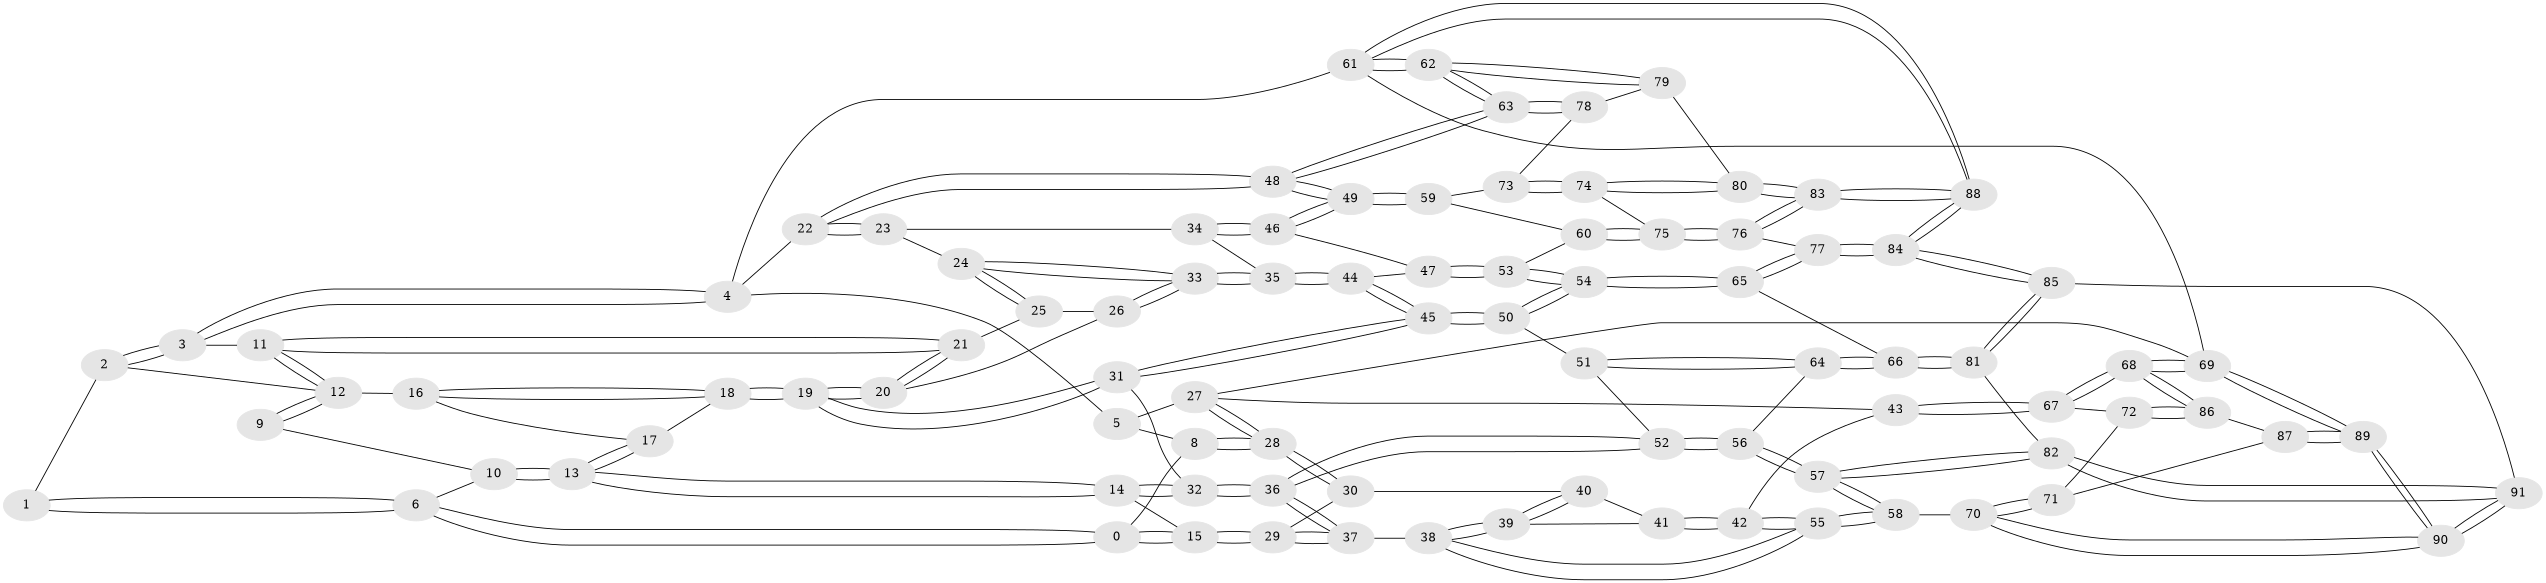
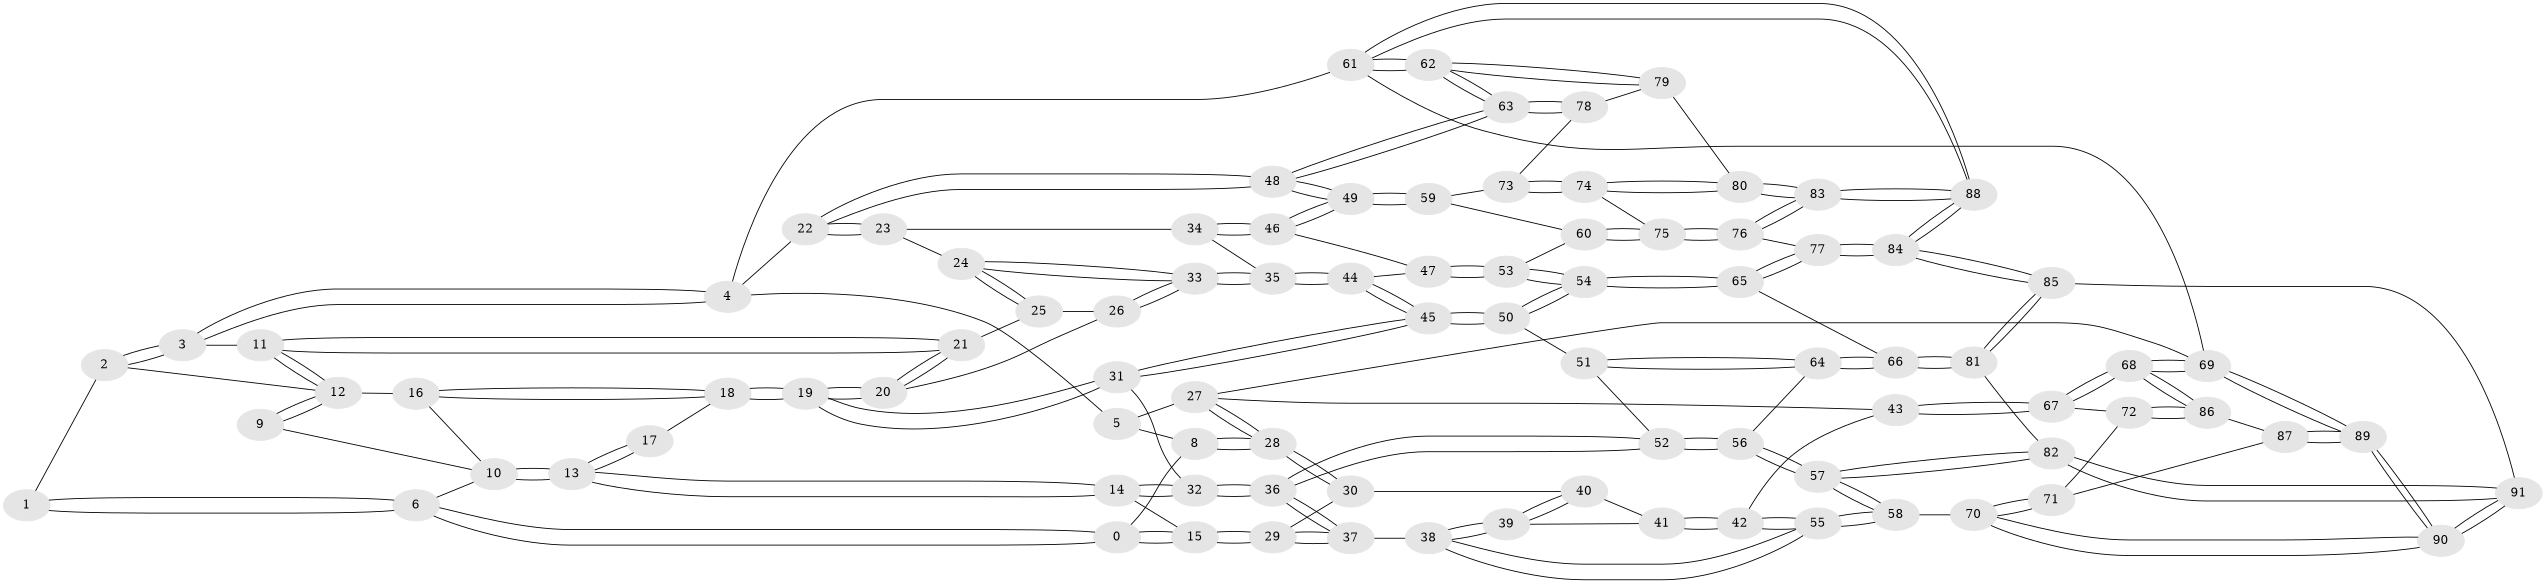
  graph {
    rankdir=LR
    node [color=gray90 style=filled]
    1
    2
    6
    3
    12
    n6 [label=0]
    10
    4
    11
    9
    5
    22
    61
    21
    8
    27
    23
    48
    69
    62
    88
    28
    43
    15
    13
    29
    30
    16
    14
    17
    25
    18
    32
    36
    37
    19
    20
    31
    26
    45
    33
    24
    34
    49
    63
    35
    46
    67
    89
    40
    38
    41
    50
    52
    44
    47
    56
    39
    55
    58
    42
    68
    72
    53
    51
    54
    59
    60
    78
    73
    64
    65
    66
    57
    75
    77
    70
    82
    91
    71
    90
    74
    76
    79
    80
    81
    84
    85
    86
    87
    83
    1 -- 2
    1 -- 6
    1 -- 6
    2 -- 3
    2 -- 3
    2 -- 12
    6 -- n6
    6 -- n6
    6 -- 10
    3 -- 4
    3 -- 4
    3 -- 11
    12 -- 16
    n6 -- 8
    n6 -- 15
    n6 -- 15
    10 -- 13
    10 -- 13
    4 -- 5
    4 -- 22
    4 -- 61
    11 -- 12
    11 -- 12
    11 -- 21
    11 -- 21
    9 -- 12
    9 -- 12
    9 -- 10
    5 -- 8
    5 -- 27
    22 -- 23
    22 -- 23
    22 -- 48
    22 -- 48
    61 -- 69
    61 -- 62
    61 -- 62
    61 -- 88
    61 -- 88
    21 -- 25
    8 -- 28
    8 -- 28
    27 -- 69
    27 -- 28
    27 -- 28
    27 -- 43
    23 -- 24
    23 -- 34
    48 -- 49
    48 -- 49
    48 -- 63
    48 -- 63
    69 -- 89
    69 -- 89
    62 -- 63
    62 -- 63
    62 -- 79
    62 -- 79
    28 -- 30
    28 -- 30
    43 -- 67
    43 -- 67
    15 -- 29
    15 -- 29
    13 -- 14
    13 -- 14
    13 -- 17
    13 -- 17
    29 -- 30
    29 -- 37
    29 -- 37
    30 -- 40
-   16 -- 17
+   16 -- 10
    16 -- 18
    16 -- 18
    14 -- 15
    14 -- 32
    14 -- 32
    17 -- 18
    25 -- 26
    18 -- 19
    18 -- 19
    32 -- 36
    32 -- 36
    36 -- 37
    36 -- 37
    36 -- 52
    36 -- 52
    37 -- 38
    19 -- 20
    19 -- 20
    19 -- 31
    19 -- 31
    20 -- 21
    20 -- 21
    20 -- 26
    31 -- 32
    31 -- 45
    31 -- 45
    26 -- 33
    26 -- 33
    45 -- 50
    45 -- 50
    33 -- 35
    33 -- 35
    24 -- 25
    24 -- 25
    24 -- 33
    24 -- 33
    34 -- 35
    34 -- 46
    34 -- 46
    49 -- 59
    49 -- 59
    63 -- 78
    63 -- 78
    35 -- 44
    35 -- 44
    46 -- 49
    46 -- 49
    46 -- 47
    67 -- 68
    67 -- 68
    67 -- 72
    89 -- 90
    89 -- 90
    40 -- 41
    38 -- 39
    38 -- 39
    38 -- 55
    38 -- 55
    41 -- 42
    41 -- 42
    50 -- 51
    50 -- 54
    50 -- 54
    52 -- 56
    52 -- 56
    44 -- 45
    44 -- 45
    44 -- 47
    47 -- 53
    47 -- 53
    56 -- 64
    56 -- 57
    56 -- 57
    39 -- 40
    39 -- 40
    39 -- 41
    55 -- 58
    55 -- 58
    58 -- 70
    42 -- 43
    42 -- 55
    42 -- 55
    68 -- 69
    68 -- 69
    68 -- 86
    68 -- 86
    72 -- 86
    72 -- 86
    53 -- 54
    53 -- 54
    53 -- 60
    51 -- 52
    51 -- 64
    51 -- 64
    54 -- 65
    54 -- 65
    59 -- 60
    59 -- 73
    60 -- 75
    60 -- 75
    78 -- 79
    73 -- 78
    73 -- 74
    73 -- 74
    64 -- 66
    64 -- 66
    65 -- 66
    65 -- 77
    65 -- 77
    66 -- 81
    66 -- 81
    57 -- 58
    57 -- 58
    57 -- 82
    57 -- 82
    75 -- 76
    75 -- 76
    77 -- 84
    77 -- 84
    70 -- 71
    70 -- 71
    70 -- 90
    70 -- 90
    82 -- 91
    82 -- 91
    71 -- 72
    71 -- 87
    90 -- 91
    90 -- 91
    74 -- 75
    74 -- 80
    74 -- 80
    76 -- 77
    76 -- 83
    76 -- 83
    79 -- 80
    80 -- 83
    80 -- 83
    81 -- 82
    81 -- 85
    81 -- 85
    84 -- 88
    84 -- 88
    84 -- 85
    84 -- 85
    85 -- 91
    86 -- 87
    87 -- 89
    87 -- 89
    83 -- 88
    83 -- 88
  }
